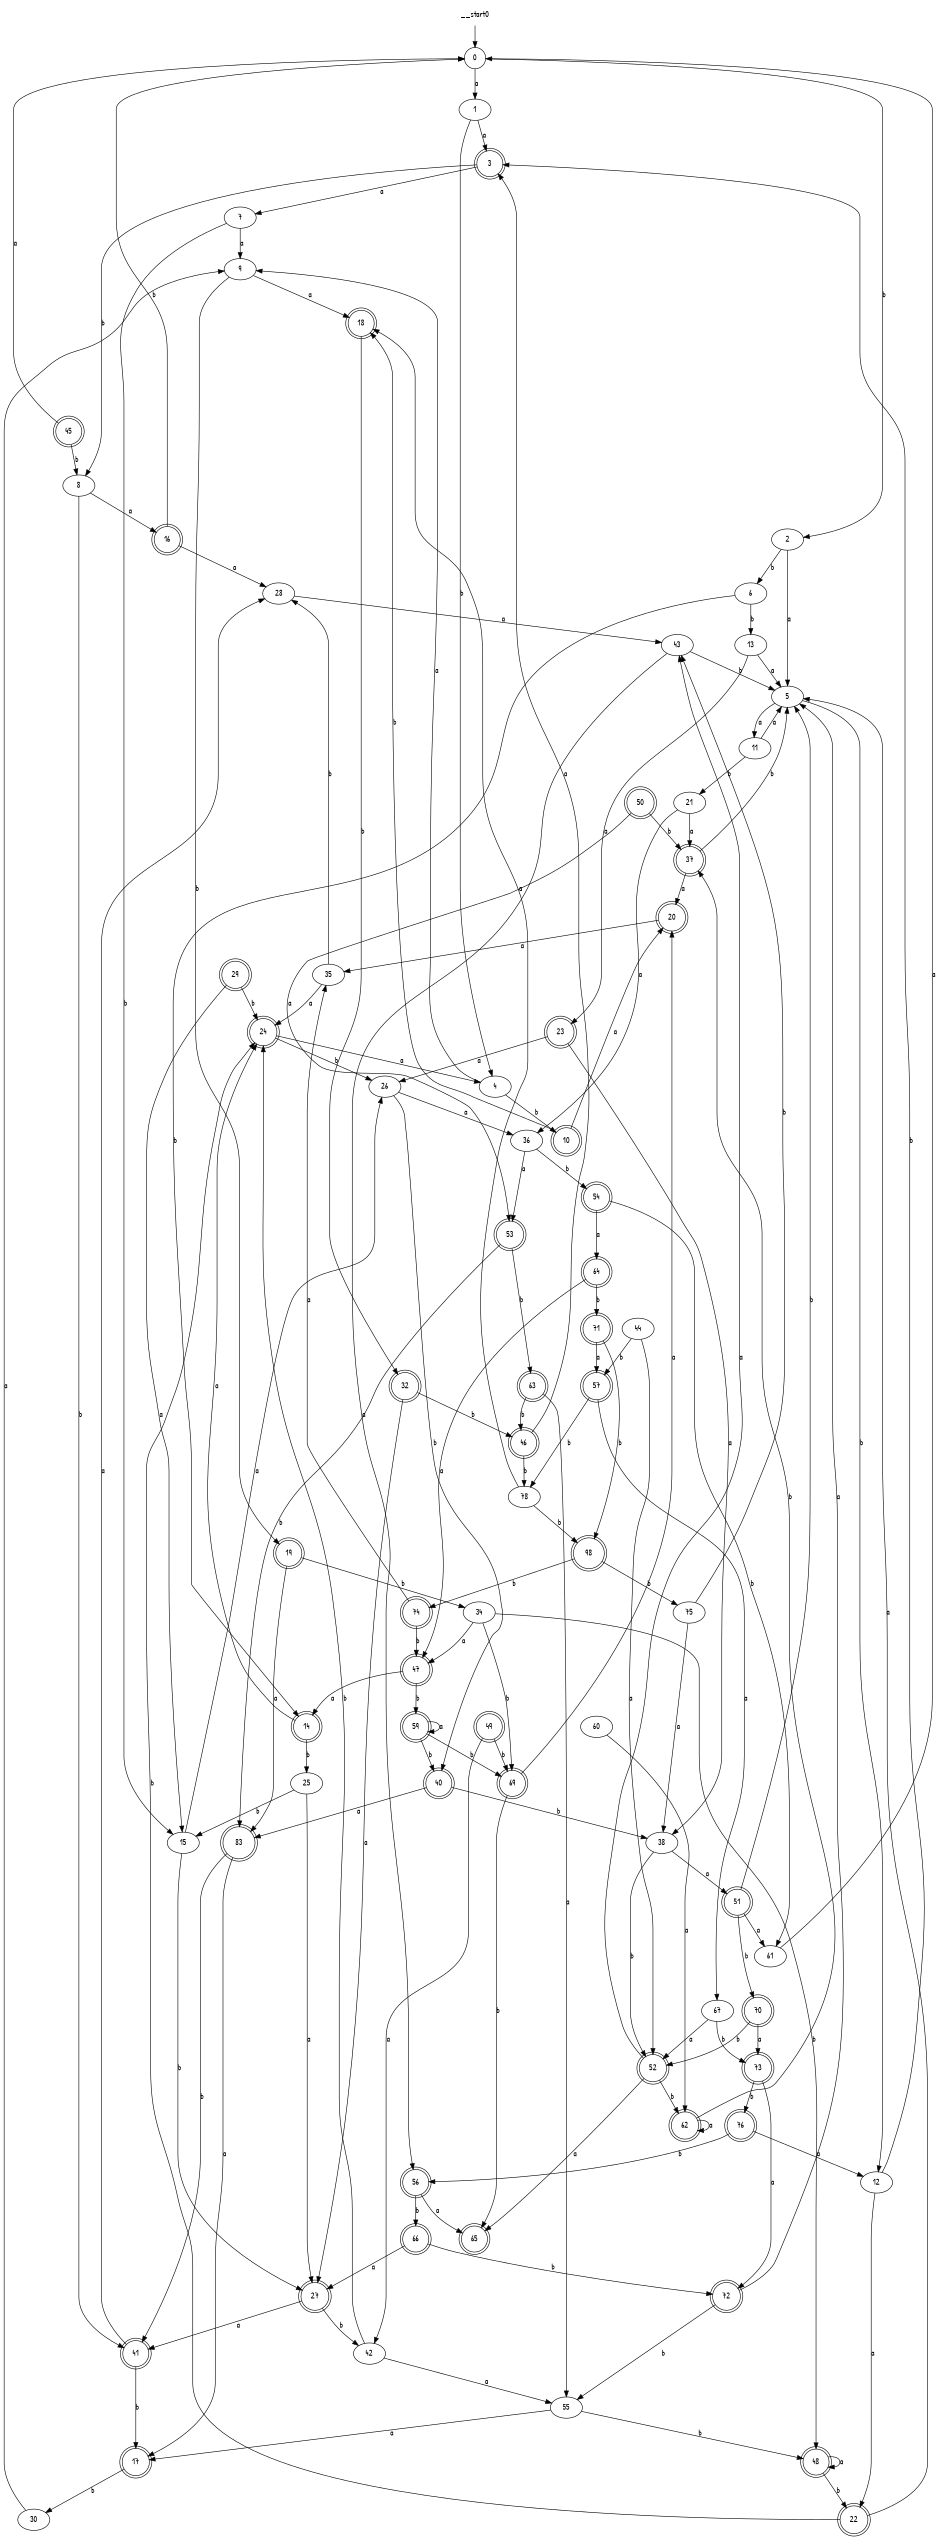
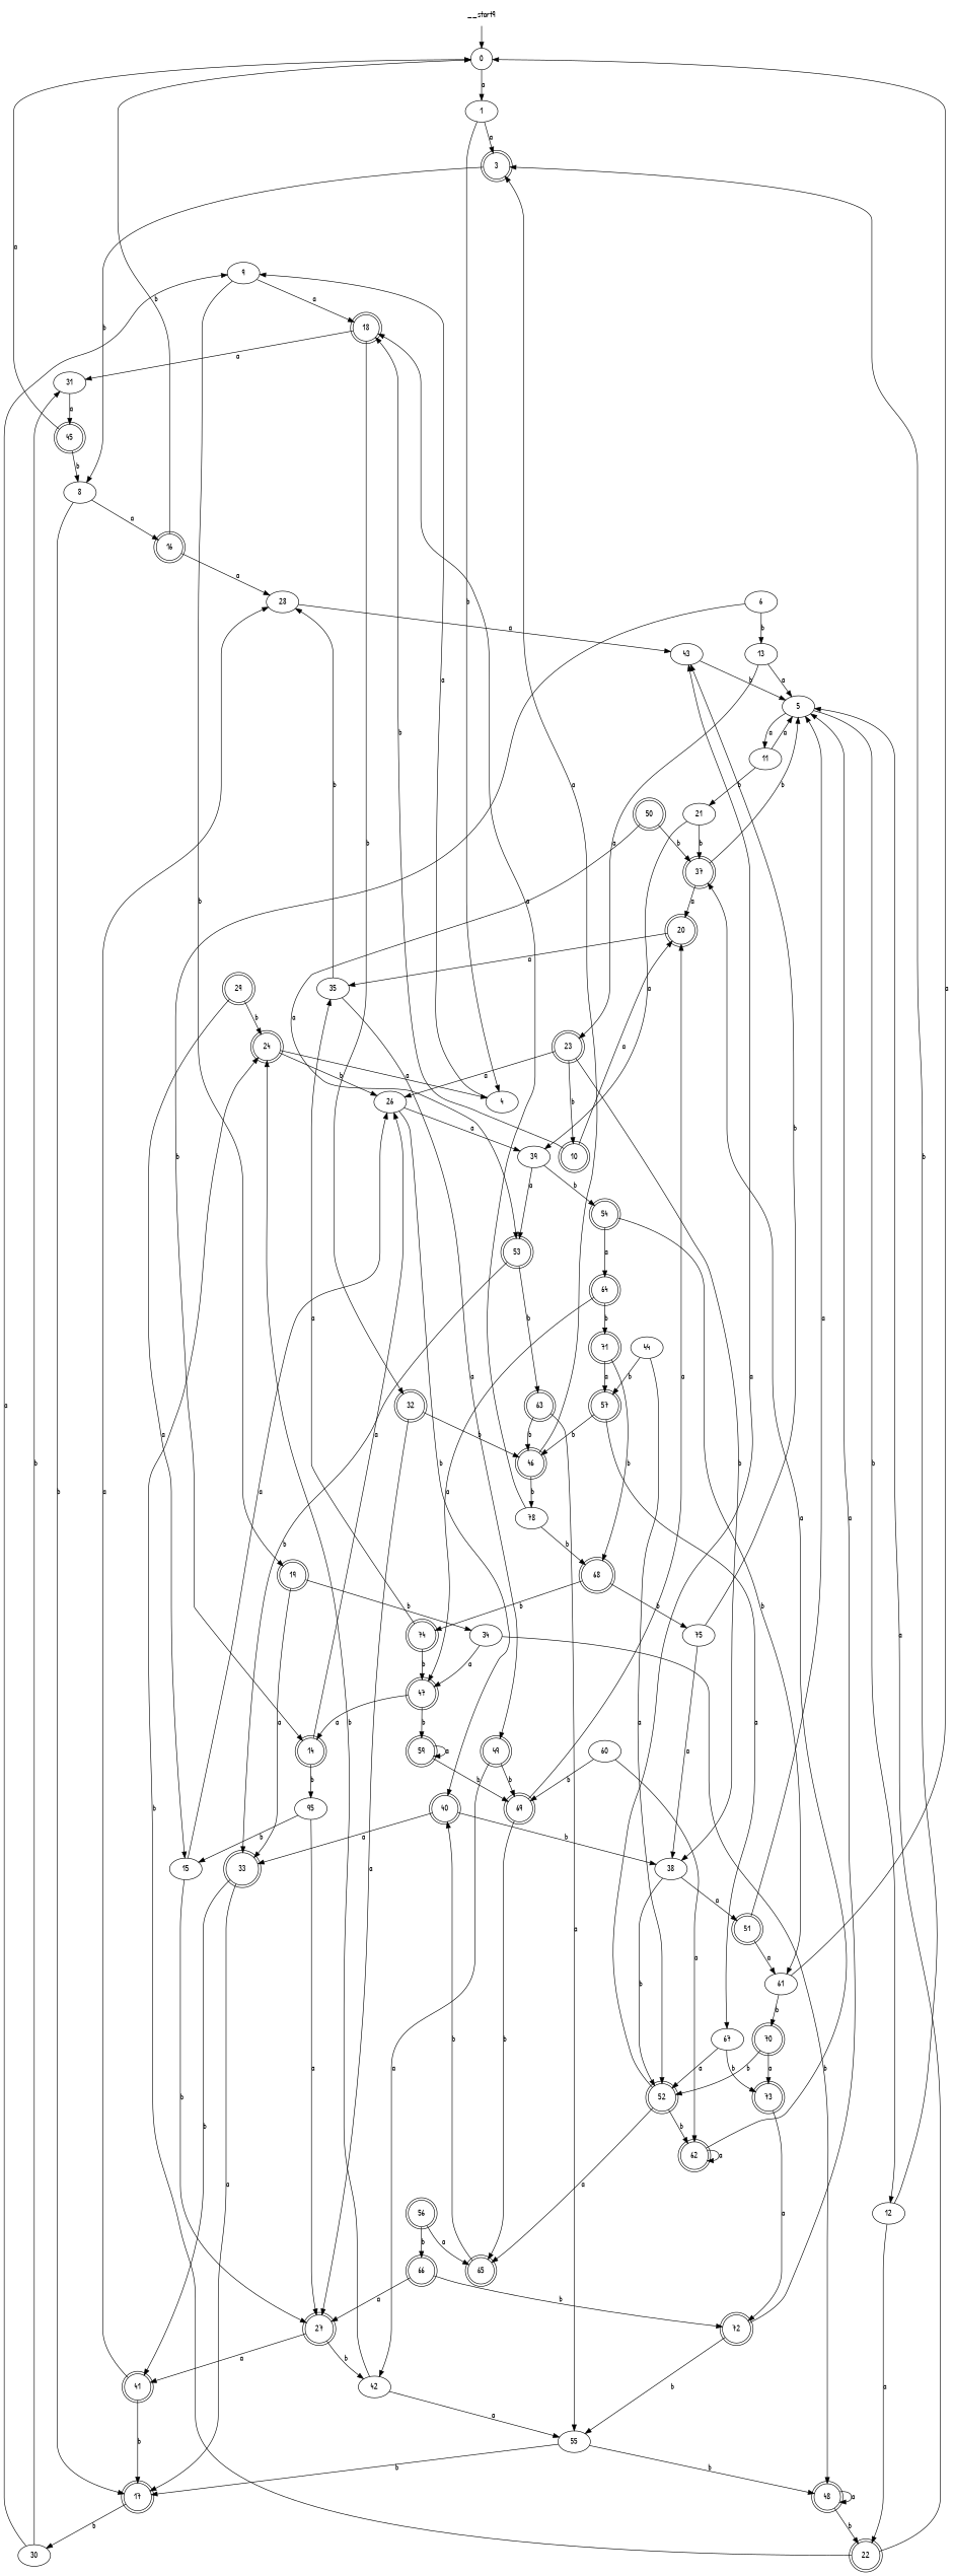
  digraph {
    fontname="Patrick Hand"
    node [fontname="Patrick Hand" shape=doublecircle]
    edge [fontname="Patrick Hand"]
-   __start0 [shape=none]
+   __start0 [shape=none label=__start9]
    0 [shape=circle]
    1 [shape=""]
-   2 [shape=""]
    3
    4 [shape=""]
    5 [shape=""]
    6 [shape=""]
-   7 [shape=""]
    8 [shape=""]
    9 [shape=""]
    10
    11 [shape=""]
    12 [shape=""]
    13 [shape=""]
    14
    15 [shape=""]
    16
    17
    18
    19
    20
    21 [shape=""]
    22
    23
    24
-   25 [shape=""]
+   25 [label=95 shape=""]
    26 [shape=""]
    27
    28 [shape=""]
    30 [shape=""]
+   31 [shape=""]
    32
-   33 [label=83]
+   33
    34 [shape=""]
    35 [shape=""]
    37
-   39 [label=36 shape=""]
+   39 [shape=""]
    38 [shape=""]
    40
    41
    42 [shape=""]
    43 [shape=""]
    29
    45
    46
    47
    48
    49
    51
    52
    53
    54
    55 [shape=""]
    56
    44 [shape=""]
    57
    n58 [label=78 shape=""]
    59
    69
    50
    61 [shape=""]
    62
    65
    63
    64
    66
    67 [shape=""]
-   68 [label=98]
+   68
    60 [shape=""]
    70
    71
    72
    73
    74
    75 [shape=""]
-   76
    __start0 -> 0
    0 -> 1 [label=a]
-   0 -> 2 [label=b]
    1 -> 3 [label=a]
    1 -> 4 [label=b]
-   2 -> 5 [label=a]
-   2 -> 6 [label=b]
-   3 -> 7 [label=a]
    3 -> 8 [label=b]
    4 -> 9 [label=a]
-   4 -> 10 [label=b]
+   23 -> 10 [label=b]
    5 -> 11 [label=a]
    5 -> 12 [label=b]
    6 -> 13 [label=b]
    6 -> 14 [label=b]
-   7 -> 9 [label=a]
-   7 -> 15 [label=b]
    8 -> 16 [label=a]
-   8 -> 41 [label=b]
+   8 -> 17 [label=b]
    9 -> 18 [label=a]
    9 -> 19 [label=b]
    10 -> 18 [label=b]
    10 -> 20 [label=a]
    11 -> 5 [label=a]
    11 -> 21 [label=b]
    12 -> 3 [label=b]
    12 -> 22 [label=a]
    13 -> 5 [label=a]
    13 -> 23 [label=a]
-   14 -> 24 [label=a]
+   14 -> 26 [label=a]
    14 -> 25 [label=b]
    15 -> 26 [label=a]
    15 -> 27 [label=b]
    16 -> 0 [label=b]
    16 -> 28 [label=a]
    17 -> 30 [label=b]
+   18 -> 31 [label=a]
    18 -> 32 [label=b]
    19 -> 33 [label=a]
    19 -> 34 [label=b]
    20 -> 35 [label=a]
-   21 -> 37 [label=a]
+   21 -> 37 [label=b]
    21 -> 39 [label=a]
    22 -> 5 [label=a]
    22 -> 24 [label=b]
    23 -> 26 [label=a]
-   23 -> 38 [label=a]
+   23 -> 38 [label=b]
    24 -> 4 [label=a]
    24 -> 26 [label=b]
    25 -> 15 [label=b]
    25 -> 27 [label=a]
    26 -> 39 [label=a]
    26 -> 40 [label=b]
    27 -> 41 [label=a]
    27 -> 42 [label=b]
    28 -> 43 [label=a]
    30 -> 9 [label=a]
+   30 -> 31 [label=b]
+   31 -> 45 [label=a]
    32 -> 27 [label=a]
    32 -> 46 [label=b]
    33 -> 17 [label=a]
    33 -> 41 [label=b]
    34 -> 47 [label=a]
    34 -> 48 [label=b]
    35 -> 28 [label=b]
-   35 -> 24 [label=a]
+   35 -> 49 [label=a]
    37 -> 5 [label=b]
    37 -> 20 [label=a]
    39 -> 53 [label=a]
    39 -> 54 [label=b]
    38 -> 51 [label=a]
    38 -> 52 [label=b]
    40 -> 33 [label=a]
    40 -> 38 [label=b]
    41 -> 17 [label=b]
    41 -> 28 [label=a]
    42 -> 24 [label=b]
    42 -> 55 [label=a]
    43 -> 5 [label=b]
-   43 -> 56 [label=a]
    29 -> 15 [label=a]
    29 -> 24 [label=b]
    45 -> 0 [label=a]
    45 -> 8 [label=b]
    46 -> 3 [label=a]
    46 -> n58 [label=b]
    47 -> 14 [label=a]
    47 -> 59 [label=b]
    48 -> 22 [label=b]
    48 -> 48 [label=a]
    49 -> 42 [label=a]
    49 -> 69 [label=b]
-   51 -> 5 [label=b]
+   51 -> 5 [label=a]
    51 -> 61 [label=a]
    52 -> 43 [label=a]
    52 -> 62 [label=b]
    52 -> 65 [label=a]
    53 -> 33 [label=b]
    53 -> 63 [label=b]
    54 -> 61 [label=b]
    54 -> 64 [label=a]
-   55 -> 17 [label=a]
+   55 -> 17 [label=b]
    55 -> 48 [label=b]
    56 -> 65 [label=a]
    56 -> 66 [label=b]
    44 -> 52 [label=a]
    44 -> 57 [label=b]
-   57 -> n58 [label=b]
+   57 -> 46 [label=b]
    57 -> 67 [label=a]
    n58 -> 18 [label=a]
    n58 -> 68 [label=b]
    59 -> 59 [label=a]
    59 -> 69 [label=b]
    69 -> 20 [label=a]
    69 -> 65 [label=b]
    50 -> 37 [label=b]
    50 -> 53 [label=a]
    61 -> 0 [label=a]
-   51 -> 70 [label=b]
-   62 -> 37 [label=b]
+   61 -> 70 [label=b]
+   62 -> 37 [label=a]
    62 -> 62 [label=a]
-   59 -> 40 [label=b]
+   65 -> 40 [label=b]
    63 -> 46 [label=b]
    63 -> 55 [label=a]
    64 -> 47 [label=a]
    64 -> 71 [label=b]
    66 -> 27 [label=a]
    66 -> 72 [label=b]
    67 -> 52 [label=a]
    67 -> 73 [label=b]
    68 -> 74 [label=b]
    68 -> 75 [label=b]
-   34 -> 69 [label=b]
+   60 -> 69 [label=b]
    60 -> 62 [label=a]
    70 -> 52 [label=b]
    70 -> 73 [label=a]
    71 -> 57 [label=a]
    71 -> 68 [label=b]
    72 -> 5 [label=a]
    72 -> 55 [label=b]
    73 -> 72 [label=a]
-   73 -> 76 [label=b]
    74 -> 35 [label=a]
    74 -> 47 [label=b]
    75 -> 38 [label=a]
    75 -> 43 [label=b]
-   76 -> 12 [label=a]
-   76 -> 56 [label=b]
  }
